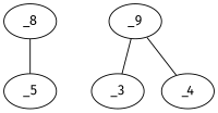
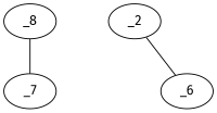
  graph {
    fontname="Fira Sans"
    node [fontname="Fira Sans"]
    edge [fontname="Fira Sans"]
    n1 [label=_8 x=0.636356 y=3.31139]
-   _5 [x=2.37975 y=1.67718]
-   _2 [x=1.95412 y=0.885011 label=_9]
-   _3 [x=2.05803 y=2.83473]
-   _4 [x=0.837107 y=1.25628]
+   _5 [x=2.37975 y=1.67718 label=_7]
+   _2 [x=1.95412 y=0.885011]
+   _4 [x=0.837107 y=1.25628 label=_6]
    n1 -- _5
-   _2 -- _3
    _2 -- _4
  }
